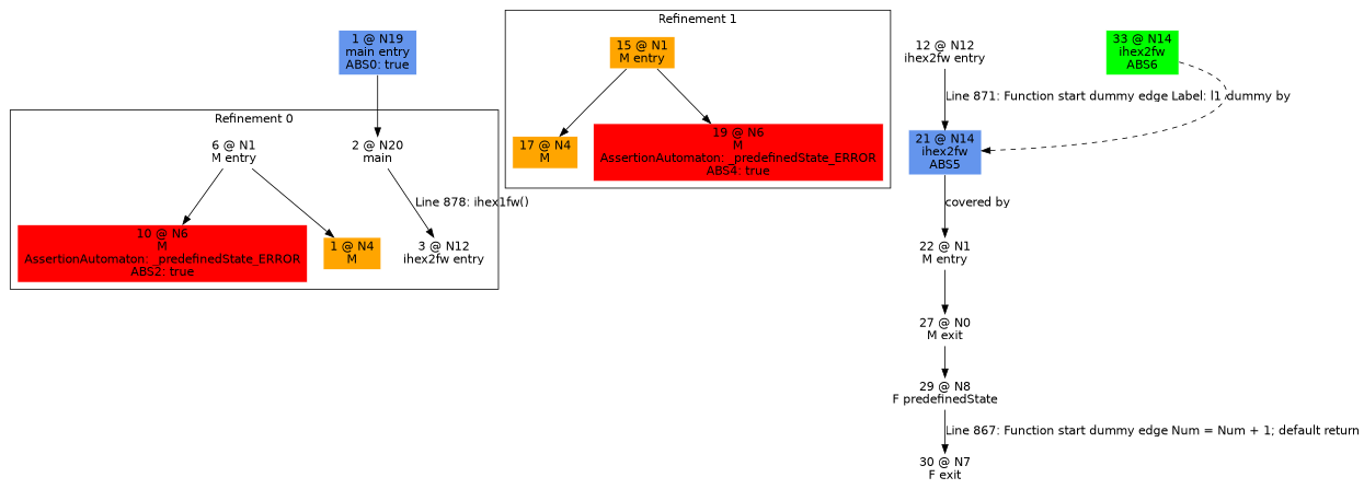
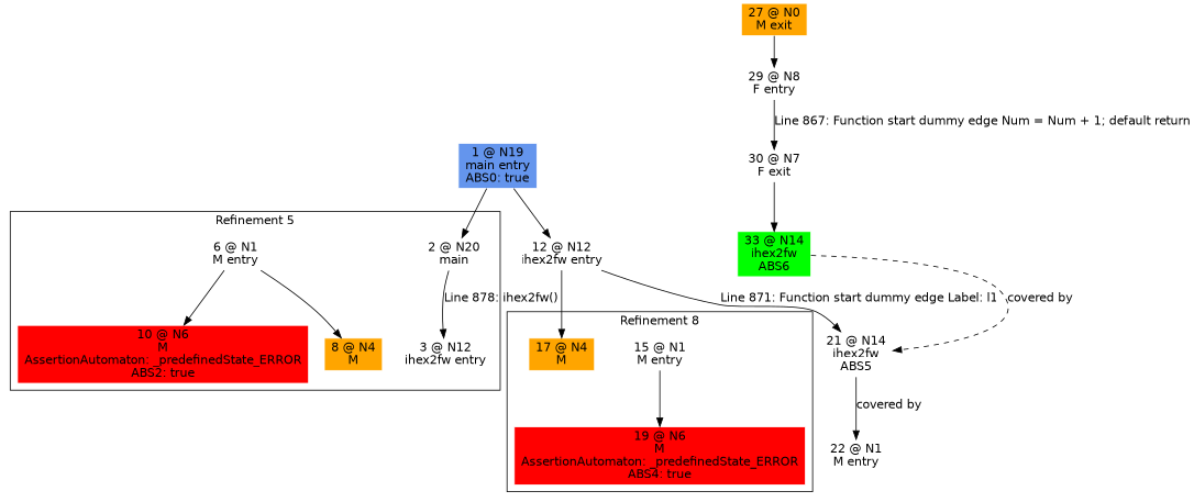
  digraph {
    fontname="DejaVu Sans"
    node [color=white fontname="DejaVu Sans" shape=box style=filled]
    edge [fontname="DejaVu Sans"]
    n1 [label="2 @ N20\nmain"]
    n2 [label="3 @ N12\nihex2fw entry"]
    n3 [label="6 @ N1\nM entry"]
    n4 [fillcolor=red label="10 @ N6\nM\nAssertionAutomaton: _predefinedState_ERROR\nABS2: true"]
-   n5 [fillcolor=orange label="1 @ N4\nM"]
-   n6 [label="15 @ N1\nM entry" fillcolor=orange]
+   n5 [fillcolor=orange label="8 @ N4\nM"]
+   n6 [label="15 @ N1\nM entry"]
    n7 [fillcolor=orange label="17 @ N4\nM"]
    n8 [fillcolor=red label="19 @ N6\nM\nAssertionAutomaton: _predefinedState_ERROR\nABS4: true"]
    n9 [fillcolor=cornflowerblue label="1 @ N19\nmain entry\nABS0: true"]
    n10 [label="12 @ N12\nihex2fw entry"]
-   n11 [fillcolor=cornflowerblue label="21 @ N14\nihex2fw\nABS5"]
+   n11 [fillcolor=white label="21 @ N14\nihex2fw\nABS5"]
    n12 [label="22 @ N1\nM entry"]
-   n13 [label="27 @ N0\nM exit"]
-   n14 [label="29 @ N8\nF predefinedState"]
+   n13 [label="27 @ N0\nM exit" fillcolor=orange]
+   n14 [label="29 @ N8\nF entry"]
    n15 [label="30 @ N7\nF exit"]
    n16 [fillcolor=green label="33 @ N14\nihex2fw\nABS6"]
    subgraph cluster_1 {
-     label="Refinement 0"
+     label="Refinement 5"
      n1
      n2
      n3
      n4
      n5
    }
    subgraph cluster_2 {
-     label="Refinement 1"
+     label="Refinement 8"
      n6
      n7
      n8
    }
-   n1 -> n2 [label="Line 878: ihex1fw()"]
+   n1 -> n2 [label="Line 878: ihex2fw()"]
    n3 -> n4
    n3 -> n5
-   n6 -> n7
+   n10 -> n7
    n6 -> n8
    n9 -> n1
+   n9 -> n10
    n10 -> n11 [label="Line 871: Function start dummy edge Label: l1"]
    n11 -> n12 [label="covered by"]
-   n12 -> n13
    n13 -> n14
    n14 -> n15 [label="Line 867: Function start dummy edge Num = Num + 1; default return"]
-   n16 -> n11 [label="dummy by" style=dashed weight=0]
+   n15 -> n16
+   n16 -> n11 [label="covered by" style=dashed weight=0]
  }
